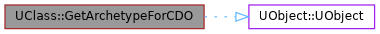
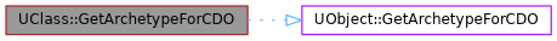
  digraph {
    rankdir=LR
    node [fontname=Helvetica fontsize=10 shape=box style=filled]
    n1 [color=brown fillcolor=grey60 fontcolor=black height=0.2 label="UClass::GetArchetypeForCDO" width=0.4]
-   n2 [color=purple fillcolor=white height=0.2 label="UObject::UObject" width=0.4]
+   n2 [color=purple fillcolor=white height=0.2 label="UObject::GetArchetypeForCDO" width=0.4]
    n1 -> n2 [color=steelblue1 fontname=Helvetica fontsize=10 labelfontname=Helvetica labelfontsize=10 style=dotted arrowhead=onormal]
  }
